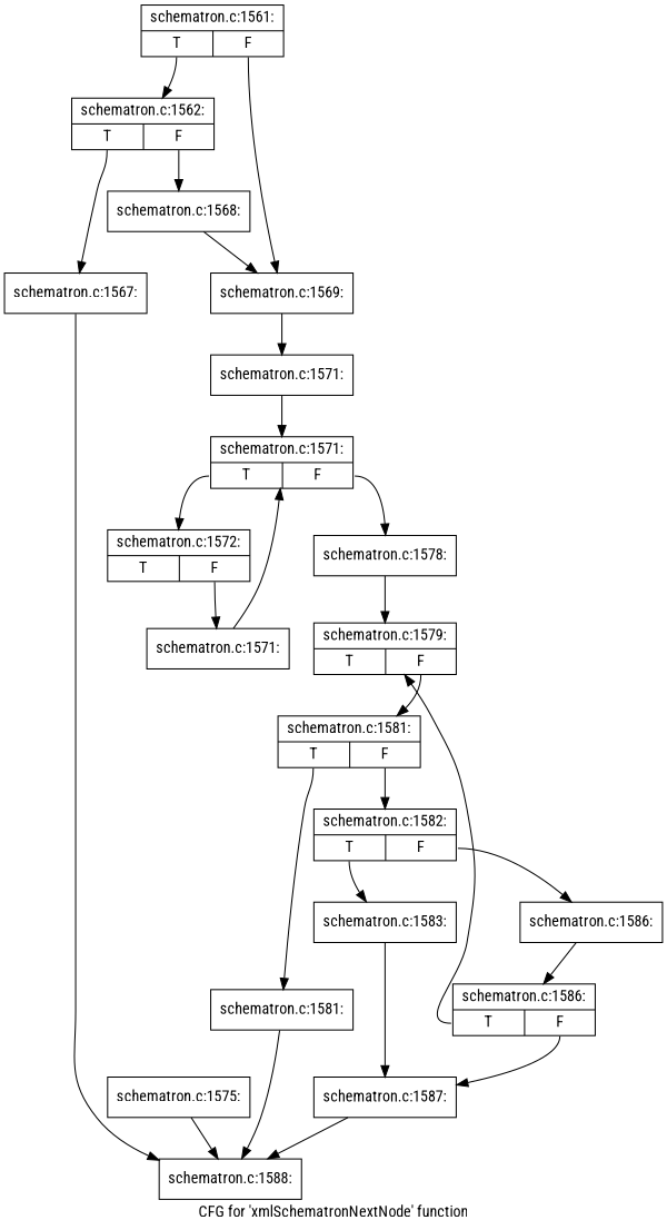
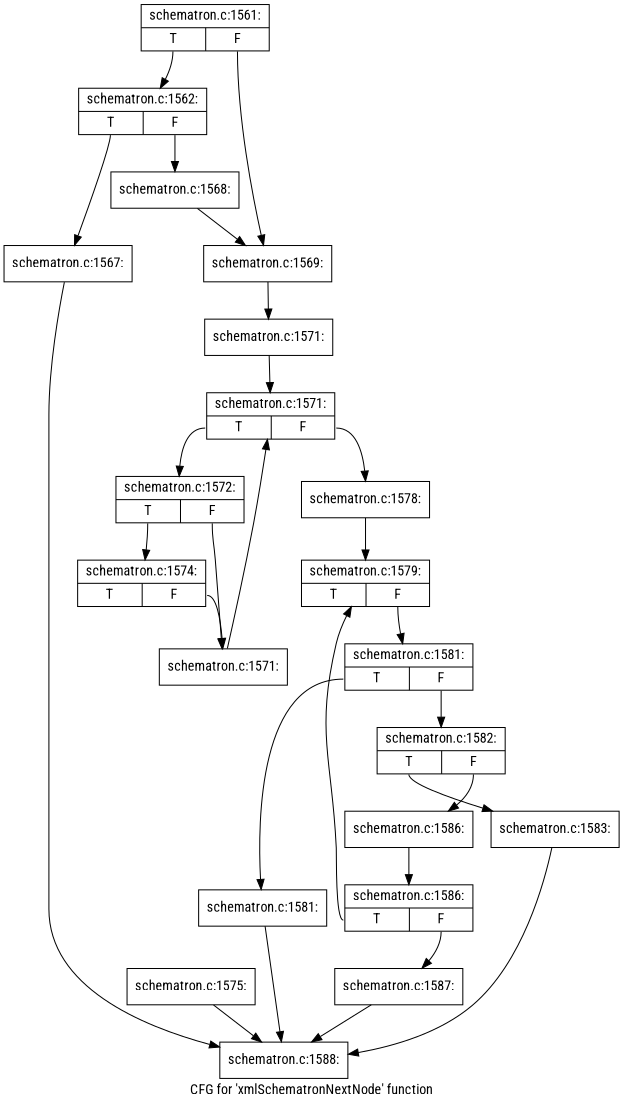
  digraph {
    fontname="Roboto Condensed"
    label="CFG for 'xmlSchematronNextNode' function"
    node [fontname="Roboto Condensed" shape=record]
    edge [fontname="Roboto Condensed"]
    n1 [label="{schematron.c:1561:|{<s0>T|<s1>F}}"]
    n2 [label="{schematron.c:1562:|{<s0>T|<s1>F}}"]
    n3 [label="{schematron.c:1569:}"]
    n4 [label="{schematron.c:1571:}"]
    n5 [label="{schematron.c:1571:|{<s0>T|<s1>F}}"]
    n6 [label="{schematron.c:1567:}"]
    n7 [label="{schematron.c:1568:}"]
    n8 [label="{schematron.c:1572:|{<s0>T|<s1>F}}"]
    n9 [label="{schematron.c:1578:}"]
    n10 [label="{schematron.c:1588:}"]
+   n11 [label="{schematron.c:1574:|{<s0>T|<s1>F}}"]
    n12 [label="{schematron.c:1571:}"]
    n13 [label="{schematron.c:1579:|{<s0>T|<s1>F}}"]
    n14 [label="{schematron.c:1581:|{<s0>T|<s1>F}}"]
    n15 [label="{schematron.c:1575:}"]
    n16 [label="{schematron.c:1581:}"]
    n17 [label="{schematron.c:1582:|{<s0>T|<s1>F}}"]
    n18 [label="{schematron.c:1587:}"]
    n19 [label="{schematron.c:1583:}"]
    n20 [label="{schematron.c:1586:}"]
    n21 [label="{schematron.c:1586:|{<s0>T|<s1>F}}"]
    n1 -> n2 [tailport=s0]
    n1 -> n3 [tailport=s1]
    n2 -> n6 [tailport=s0]
    n2 -> n7 [tailport=s1]
    n3 -> n4
    n4 -> n5
    n5 -> n8 [tailport=s0]
    n5 -> n9 [tailport=s1]
    n6 -> n10
    n7 -> n3
+   n8 -> n11 [tailport=s0]
    n8 -> n12 [tailport=s1]
    n9 -> n13
+   n11 -> n12 [tailport=s1]
    n12 -> n5
    n13 -> n14 [tailport=s1]
    n14 -> n16 [tailport=s0]
    n14 -> n17 [tailport=s1]
    n15 -> n10
    n16 -> n10
    n17 -> n19 [tailport=s0]
    n17 -> n20 [tailport=s1]
    n18 -> n10
-   n19 -> n18
+   n19 -> n10
    n20 -> n21
    n21 -> n13 [tailport=s0]
    n21 -> n18 [tailport=s1]
  }
